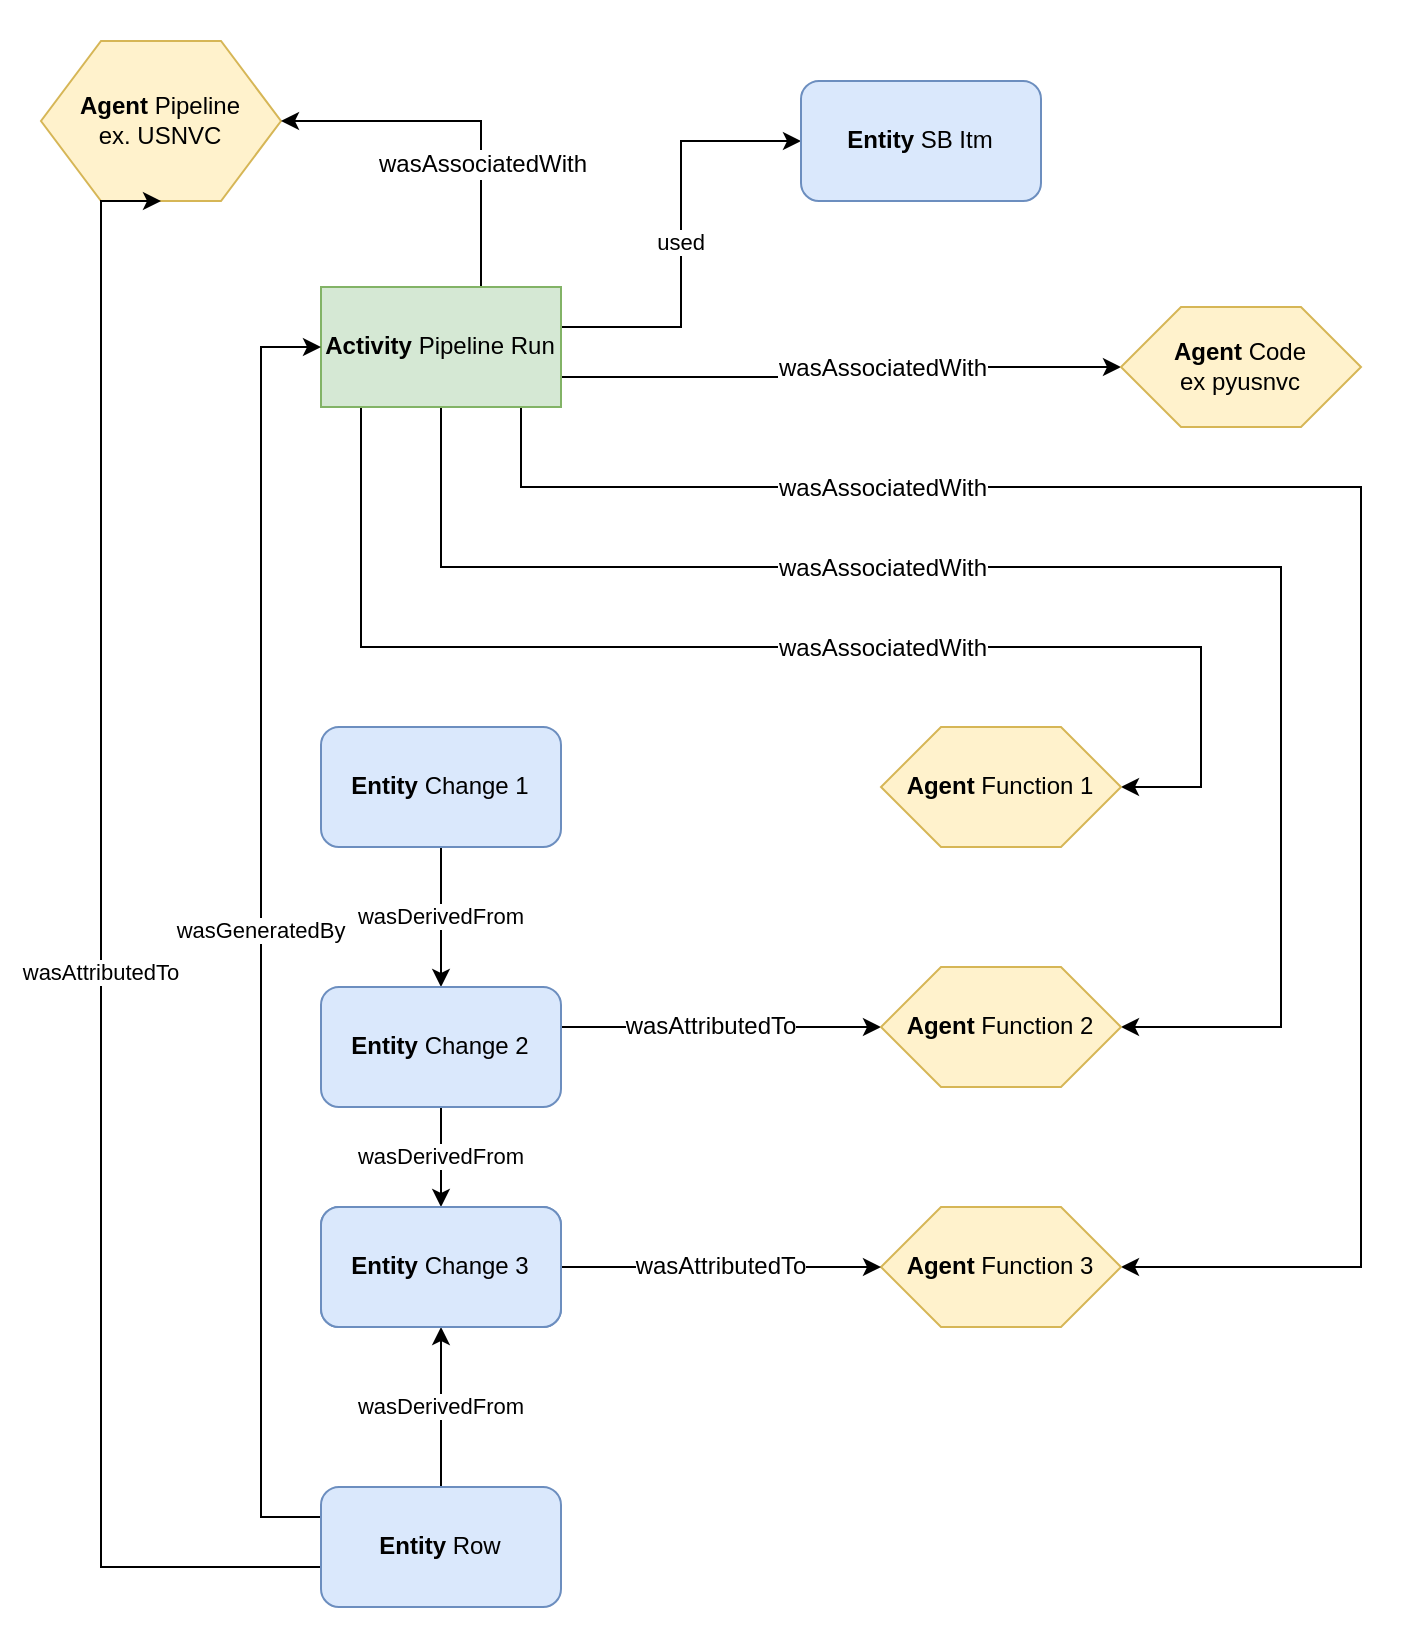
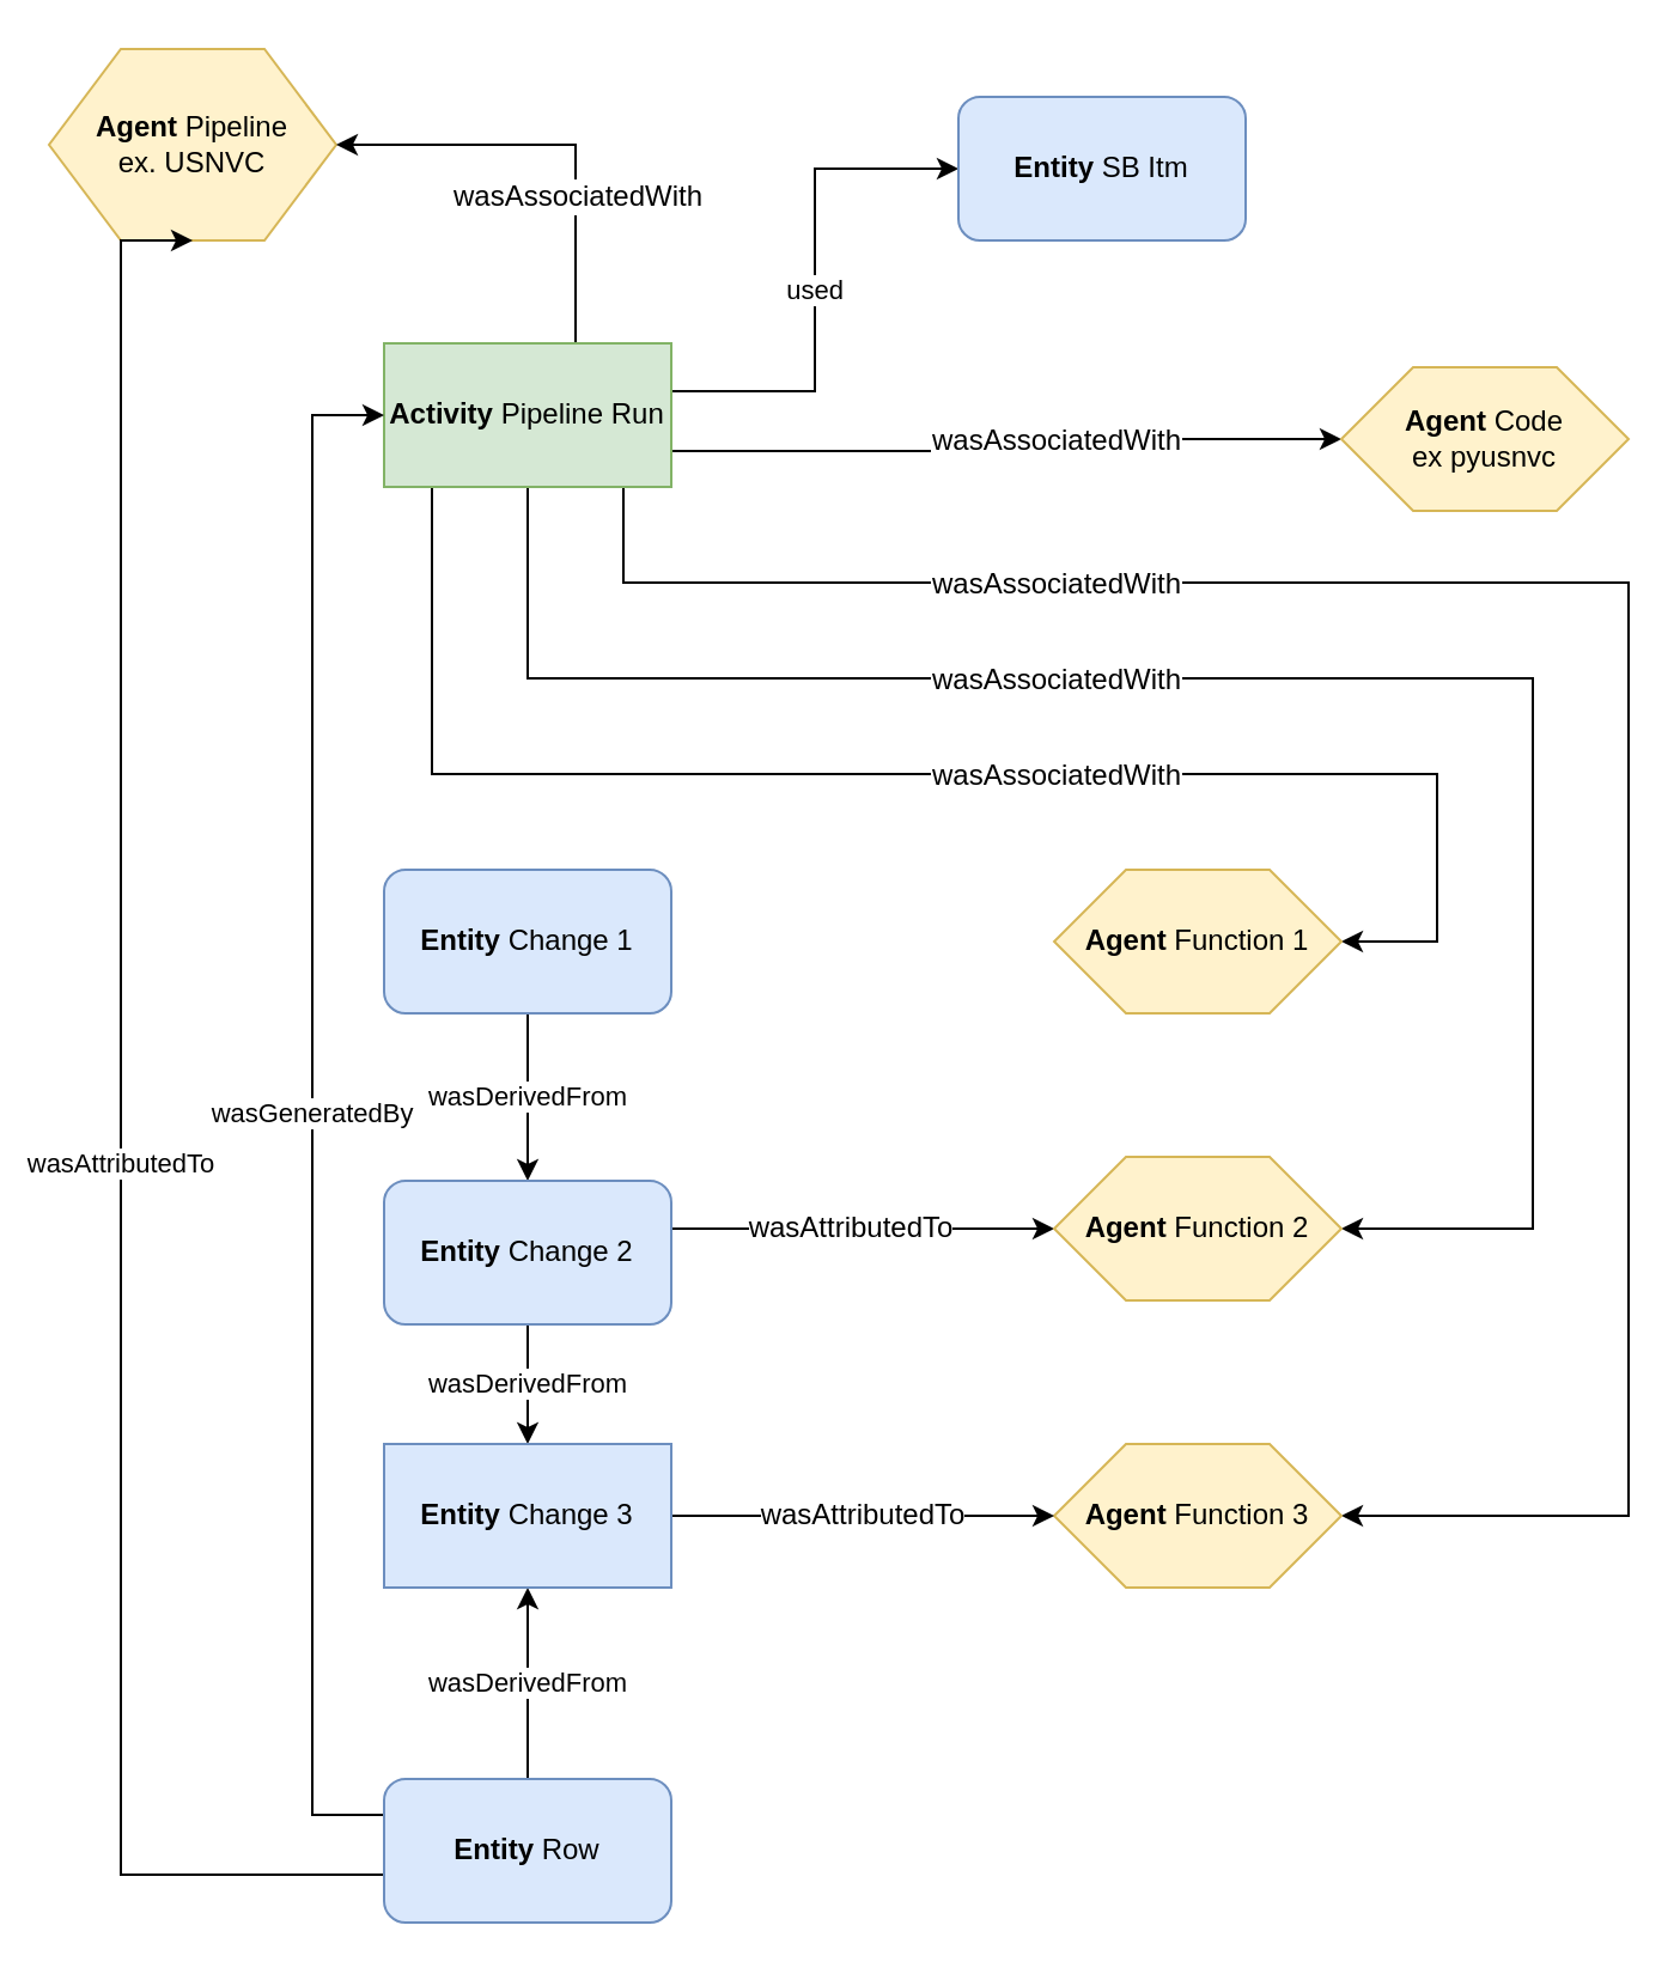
  <mxCell id="0" />
  <mxCell id="1" parent="0" />
  <mxCell id="2" value="&lt;b&gt;Agent&lt;/b&gt; Pipeline&lt;br&gt;ex. USNVC" style="shape=hexagon;perimeter=hexagonPerimeter2;whiteSpace=wrap;html=1;fillColor=#fff2cc;strokeColor=#d6b656;" vertex="1" parent="1"><mxGeometry x="20" y="20" width="120" height="80" as="geometry" /></mxCell>
  <mxCell id="3" style="edgeStyle=orthogonalEdgeStyle;rounded=0;orthogonalLoop=1;jettySize=auto;html=1;exitX=0.5;exitY=0;exitDx=0;exitDy=0;entryX=1;entryY=0.5;entryDx=0;entryDy=0;" edge="1" parent="1" source="14" target="2"><mxGeometry relative="1" as="geometry"><mxPoint x="180" y="43" as="targetPoint" /><Array as="points"><mxPoint x="240" y="143" /><mxPoint x="240" y="60" /></Array></mxGeometry></mxCell>
  <mxCell id="4" value="wasAssociatedWith" style="text;html=1;resizable=0;points=[];align=center;verticalAlign=middle;labelBackgroundColor=#ffffff;" vertex="1" connectable="0" parent="3"><mxGeometry x="-0.086" y="3" relative="1" as="geometry"><mxPoint x="3" y="11" as="offset" /></mxGeometry></mxCell>
  <mxCell id="5" value="used" style="edgeStyle=orthogonalEdgeStyle;rounded=0;orthogonalLoop=1;jettySize=auto;html=1;exitX=1;exitY=0.5;exitDx=0;exitDy=0;entryX=0;entryY=0.5;entryDx=0;entryDy=0;" edge="1" parent="1" source="14" target="15"><mxGeometry relative="1" as="geometry"><Array as="points"><mxPoint x="280" y="163" /><mxPoint x="340" y="163" /><mxPoint x="340" y="70" /></Array></mxGeometry></mxCell>
  <mxCell id="6" style="edgeStyle=orthogonalEdgeStyle;rounded=0;orthogonalLoop=1;jettySize=auto;html=1;exitX=1;exitY=0.75;exitDx=0;exitDy=0;fontColor=#FF3333;" edge="1" parent="1" source="14" target="25"><mxGeometry relative="1" as="geometry" /></mxCell>
  <mxCell id="7" value="&lt;span style=&quot;color: rgb(0 , 0 , 0)&quot;&gt;wasAssociatedWith&lt;/span&gt;" style="text;html=1;resizable=0;points=[];align=center;verticalAlign=middle;labelBackgroundColor=#ffffff;fontColor=#FF3333;" vertex="1" connectable="0" parent="6"><mxGeometry x="0.07" y="-3" relative="1" as="geometry"><mxPoint x="13" y="-3" as="offset" /></mxGeometry></mxCell>
  <mxCell id="8" style="edgeStyle=orthogonalEdgeStyle;rounded=0;orthogonalLoop=1;jettySize=auto;html=1;exitX=0.25;exitY=1;exitDx=0;exitDy=0;fontColor=#FF3333;entryX=1;entryY=0.5;entryDx=0;entryDy=0;" edge="1" parent="1" source="14" target="22"><mxGeometry relative="1" as="geometry"><mxPoint x="600" y="363" as="targetPoint" /><Array as="points"><mxPoint x="180" y="203" /><mxPoint x="180" y="323" /><mxPoint x="600" y="323" /><mxPoint x="600" y="393" /></Array></mxGeometry></mxCell>
  <mxCell id="9" value="&lt;span style=&quot;color: rgb(0 , 0 , 0)&quot;&gt;wasAssociatedWith&lt;/span&gt;" style="text;html=1;resizable=0;points=[];align=center;verticalAlign=middle;labelBackgroundColor=#ffffff;fontColor=#FF3333;" vertex="1" connectable="0" parent="8"><mxGeometry x="0.142" y="-2" relative="1" as="geometry"><mxPoint x="13" y="-2" as="offset" /></mxGeometry></mxCell>
  <mxCell id="10" style="edgeStyle=orthogonalEdgeStyle;rounded=0;orthogonalLoop=1;jettySize=auto;html=1;exitX=0.5;exitY=1;exitDx=0;exitDy=0;entryX=1;entryY=0.5;entryDx=0;entryDy=0;fontColor=#FF3333;" edge="1" parent="1" source="14" target="23"><mxGeometry relative="1" as="geometry"><Array as="points"><mxPoint x="220" y="283" /><mxPoint x="640" y="283" /><mxPoint x="640" y="513" /></Array></mxGeometry></mxCell>
  <mxCell id="11" value="&lt;span style=&quot;color: rgb(0 , 0 , 0)&quot;&gt;wasAssociatedWith&lt;/span&gt;" style="text;html=1;resizable=0;points=[];align=center;verticalAlign=middle;labelBackgroundColor=#ffffff;fontColor=#FF3333;" vertex="1" connectable="0" parent="10"><mxGeometry x="-0.299" y="4" relative="1" as="geometry"><mxPoint x="16" y="4" as="offset" /></mxGeometry></mxCell>
  <mxCell id="12" style="edgeStyle=orthogonalEdgeStyle;rounded=0;orthogonalLoop=1;jettySize=auto;html=1;exitX=0.75;exitY=1;exitDx=0;exitDy=0;entryX=1;entryY=0.5;entryDx=0;entryDy=0;fontColor=#FF3333;" edge="1" parent="1" source="14" target="24"><mxGeometry relative="1" as="geometry"><Array as="points"><mxPoint x="260" y="203" /><mxPoint x="260" y="243" /><mxPoint x="680" y="243" /><mxPoint x="680" y="633" /></Array></mxGeometry></mxCell>
  <mxCell id="13" value="&lt;font color=&quot;#000000&quot;&gt;wasAssociatedWith&lt;/font&gt;" style="text;html=1;resizable=0;points=[];align=center;verticalAlign=middle;labelBackgroundColor=#ffffff;fontColor=#FF3333;" vertex="1" connectable="0" parent="12"><mxGeometry x="-0.541" y="1" relative="1" as="geometry"><mxPoint x="5" y="1" as="offset" /></mxGeometry></mxCell>
  <mxCell id="14" value="&lt;b&gt;Activity&lt;/b&gt;&amp;nbsp;Pipeline Run" style="rounded=0;whiteSpace=wrap;html=1;fillColor=#d5e8d4;strokeColor=#82b366;" vertex="1" parent="1"><mxGeometry x="160" y="143" width="120" height="60" as="geometry" /></mxCell>
  <mxCell id="15" value="&lt;b&gt;Entity&lt;/b&gt;&amp;nbsp;SB Itm" style="rounded=1;whiteSpace=wrap;html=1;fillColor=#dae8fc;strokeColor=#6c8ebf;" vertex="1" parent="1"><mxGeometry x="400" y="40" width="120" height="60" as="geometry" /></mxCell>
  <mxCell id="16" value="&lt;font color=&quot;#000000&quot;&gt;wasDerivedFrom&lt;/font&gt;" style="edgeStyle=orthogonalEdgeStyle;rounded=0;orthogonalLoop=1;jettySize=auto;html=1;exitX=0.5;exitY=1;exitDx=0;exitDy=0;entryX=0.5;entryY=0;entryDx=0;entryDy=0;fontColor=#FF3333;" edge="1" parent="1" source="17" target="20"><mxGeometry relative="1" as="geometry" /></mxCell>
  <mxCell id="17" value="&lt;b&gt;Entity &lt;/b&gt;Change 1" style="rounded=1;whiteSpace=wrap;html=1;fillColor=#dae8fc;strokeColor=#6c8ebf;" vertex="1" parent="1"><mxGeometry x="160" y="363" width="120" height="60" as="geometry" /></mxCell>
  <mxCell id="18" value="&lt;span style=&quot;color: rgb(0 , 0 , 0) ; font-size: 12px&quot;&gt;wasAttributedTo&lt;/span&gt;" style="edgeStyle=orthogonalEdgeStyle;rounded=0;orthogonalLoop=1;jettySize=auto;html=1;exitX=1;exitY=0.5;exitDx=0;exitDy=0;entryX=0;entryY=0.5;entryDx=0;entryDy=0;fontColor=#FF3333;" edge="1" parent="1" source="20" target="23"><mxGeometry relative="1" as="geometry"><Array as="points"><mxPoint x="360" y="513" /><mxPoint x="360" y="513" /></Array></mxGeometry></mxCell>
  <mxCell id="19" value="&lt;span style=&quot;color: rgb(0 , 0 , 0)&quot;&gt;wasDerivedFrom&lt;/span&gt;" style="edgeStyle=orthogonalEdgeStyle;rounded=0;orthogonalLoop=1;jettySize=auto;html=1;exitX=0.5;exitY=1;exitDx=0;exitDy=0;fontColor=#FF3333;" edge="1" parent="1" source="20" target="31"><mxGeometry relative="1" as="geometry" /></mxCell>
  <mxCell id="20" value="&lt;b&gt;Entity &lt;/b&gt;Change 2" style="rounded=1;whiteSpace=wrap;html=1;fillColor=#dae8fc;strokeColor=#6c8ebf;" vertex="1" parent="1"><mxGeometry x="160" y="493" width="120" height="60" as="geometry" /></mxCell>
  <mxCell id="21" value="&lt;b&gt;Entity &lt;/b&gt;Row Post Change 3" style="rounded=1;whiteSpace=wrap;html=1;fillColor=#dae8fc;strokeColor=#6c8ebf;" vertex="1" parent="1"><mxGeometry x="160" y="603" width="120" height="60" as="geometry" /></mxCell>
  <mxCell id="22" value="&lt;b&gt;Agent&lt;/b&gt;&amp;nbsp;Function 1" style="shape=hexagon;perimeter=hexagonPerimeter2;whiteSpace=wrap;html=1;fillColor=#fff2cc;strokeColor=#d6b656;" vertex="1" parent="1"><mxGeometry x="440" y="363" width="120" height="60" as="geometry" /></mxCell>
  <mxCell id="23" value="&lt;b&gt;Agent&lt;/b&gt;&amp;nbsp;Function 2" style="shape=hexagon;perimeter=hexagonPerimeter2;whiteSpace=wrap;html=1;fillColor=#fff2cc;strokeColor=#d6b656;" vertex="1" parent="1"><mxGeometry x="440" y="483" width="120" height="60" as="geometry" /></mxCell>
  <mxCell id="24" value="&lt;b&gt;Agent&lt;/b&gt;&amp;nbsp;Function 3" style="shape=hexagon;perimeter=hexagonPerimeter2;whiteSpace=wrap;html=1;fillColor=#fff2cc;strokeColor=#d6b656;" vertex="1" parent="1"><mxGeometry x="440" y="603" width="120" height="60" as="geometry" /></mxCell>
  <mxCell id="25" value="&lt;b&gt;Agent &lt;/b&gt;Code&lt;br&gt;ex pyusnvc" style="shape=hexagon;perimeter=hexagonPerimeter2;whiteSpace=wrap;html=1;fillColor=#fff2cc;strokeColor=#d6b656;" vertex="1" parent="1"><mxGeometry x="560" y="153" width="120" height="60" as="geometry" /></mxCell>
  <mxCell id="26" value="&lt;font color=&quot;#000000&quot;&gt;wasDerivedFrom&lt;/font&gt;" style="edgeStyle=orthogonalEdgeStyle;rounded=0;orthogonalLoop=1;jettySize=auto;html=1;exitX=0.5;exitY=0;exitDx=0;exitDy=0;entryX=0.5;entryY=1;entryDx=0;entryDy=0;fontColor=#FF3333;" edge="1" parent="1" source="29" target="31"><mxGeometry relative="1" as="geometry" /></mxCell>
  <mxCell id="27" value="&lt;font color=&quot;#000000&quot;&gt;wasAttributedTo&lt;/font&gt;" style="edgeStyle=orthogonalEdgeStyle;rounded=0;orthogonalLoop=1;jettySize=auto;html=1;exitX=0;exitY=0.5;exitDx=0;exitDy=0;entryX=0.5;entryY=1;entryDx=0;entryDy=0;fontColor=#FF3333;" edge="1" parent="1" source="29" target="2"><mxGeometry relative="1" as="geometry"><Array as="points"><mxPoint x="160" y="783" /><mxPoint x="50" y="783" /><mxPoint x="50" y="100" /></Array></mxGeometry></mxCell>
  <mxCell id="28" value="&lt;font color=&quot;#000000&quot;&gt;wasGeneratedBy&lt;/font&gt;" style="edgeStyle=orthogonalEdgeStyle;rounded=0;orthogonalLoop=1;jettySize=auto;html=1;exitX=0;exitY=0.25;exitDx=0;exitDy=0;entryX=0;entryY=0.5;entryDx=0;entryDy=0;fontColor=#FF3333;" edge="1" parent="1" source="29" target="14"><mxGeometry relative="1" as="geometry"><Array as="points"><mxPoint x="130" y="758" /><mxPoint x="130" y="173" /></Array></mxGeometry></mxCell>
  <mxCell id="29" value="&lt;b&gt;Entity&lt;/b&gt;&amp;nbsp;Row" style="rounded=1;whiteSpace=wrap;html=1;fillColor=#dae8fc;strokeColor=#6c8ebf;" vertex="1" parent="1"><mxGeometry x="160" y="743" width="120" height="60" as="geometry" /></mxCell>
  <mxCell id="30" value="&lt;span style=&quot;color: rgb(0 , 0 , 0) ; font-size: 12px&quot;&gt;wasAttributedTo&lt;/span&gt;" style="edgeStyle=orthogonalEdgeStyle;rounded=0;orthogonalLoop=1;jettySize=auto;html=1;exitX=1;exitY=0.5;exitDx=0;exitDy=0;entryX=0;entryY=0.5;entryDx=0;entryDy=0;fontColor=#FF3333;" edge="1" parent="1" source="31" target="24"><mxGeometry relative="1" as="geometry" /></mxCell>
- <mxCell id="31" value="&lt;b&gt;Entity &lt;/b&gt;Change 3" style="rounded=1;whiteSpace=wrap;html=1;fillColor=#dae8fc;strokeColor=#6c8ebf;" vertex="1" parent="1"><mxGeometry x="160" y="603" width="120" height="60" as="geometry" /></mxCell>
+ <mxCell id="31" value="&lt;b&gt;Entity &lt;/b&gt;Change 3" style="whiteSpace=wrap;html=1;fillColor=#dae8fc;strokeColor=#6c8ebf;rounded=0;" vertex="1" parent="1"><mxGeometry x="160" y="603" width="120" height="60" as="geometry" /></mxCell>
